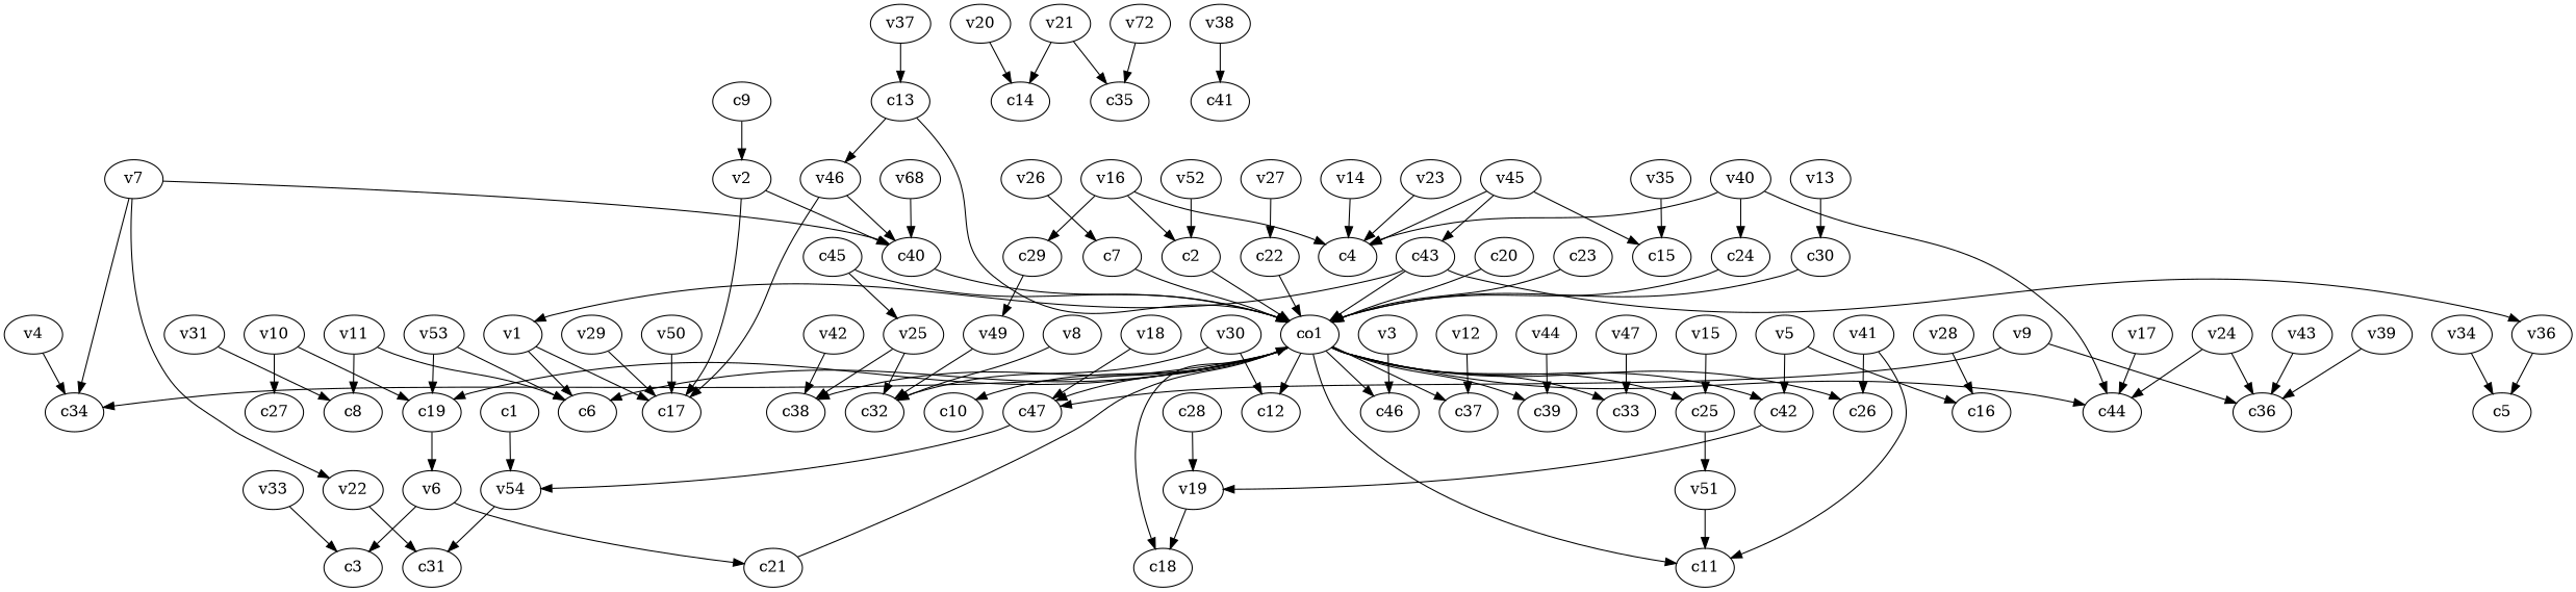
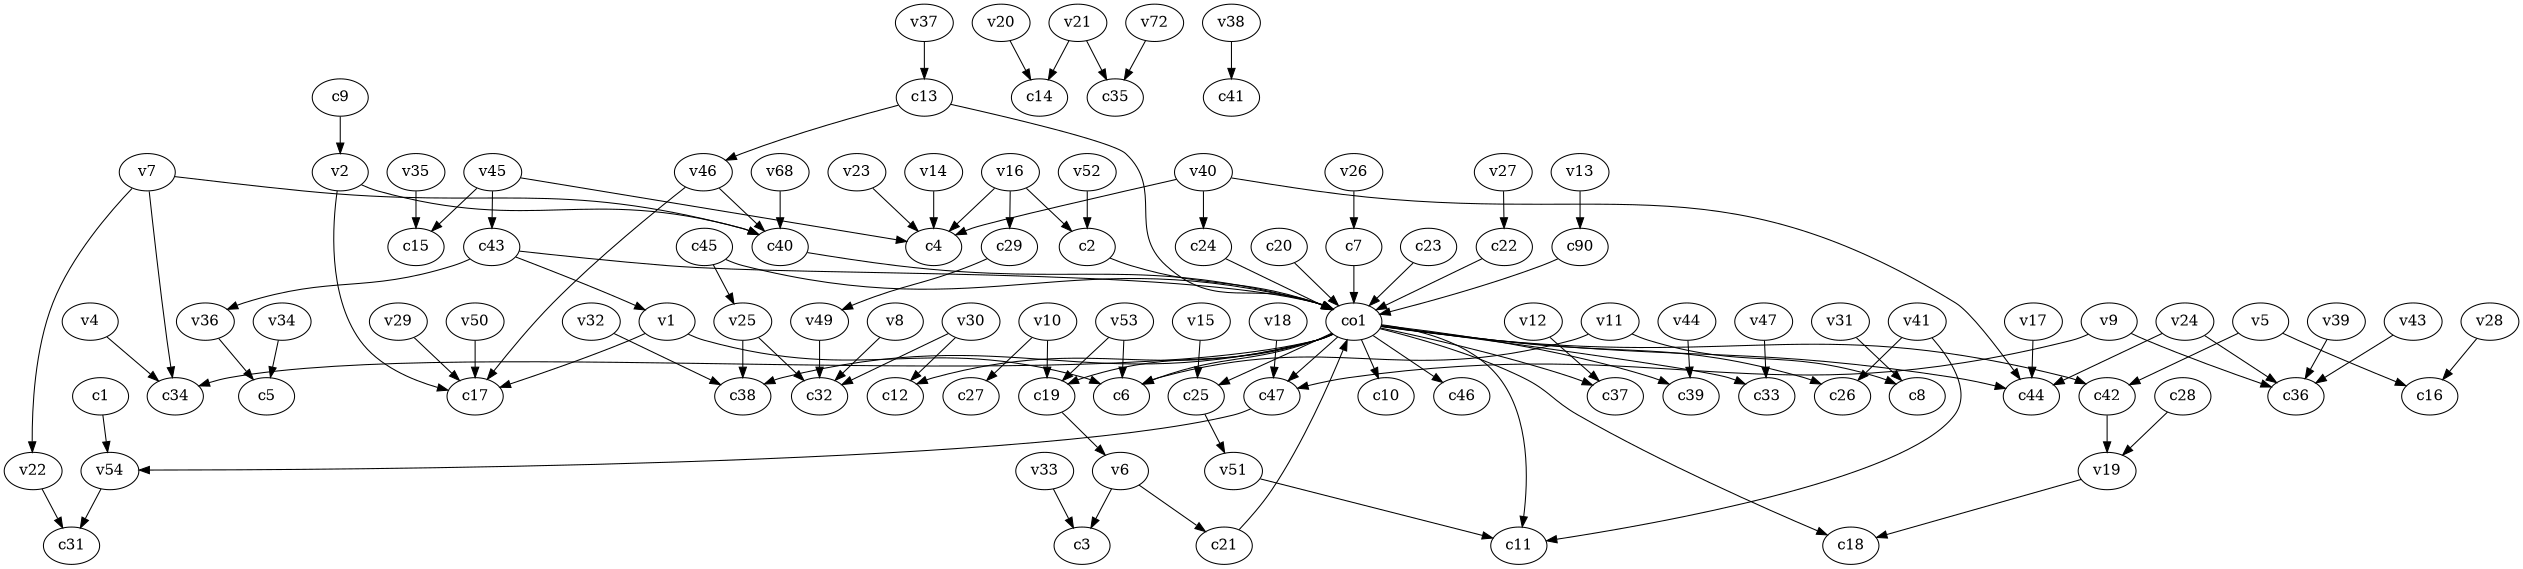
  strict digraph {
    edge [weight=1]
    c1
    v54
    c31
    c2
    co1
    c19
    c25
    c42
    c47
    c6
    c46
    c34
    c18
    c37
    c44
    c38
    c12
    c11
    c26
    c39
    c33
    c10
    c7
    c9
    v2
    c40
    c17
    c13
    v46
    v5
    c16
    v6
    c21
    c3
    c20
    c22
    c23
    c24
    v51
    c28
    v19
    c29
    v49
    c32
-   c30
+   c30 [label=c90]
    c43
    v1
    v36
    c5
    c45
    v25
-   v3
    v4
    v7
    v22
    v8
    v9
    c36
    v10
    c27
    v11
    c8
    v12
    v13
    v14
    c4
    v15
    v16
    v17
    v18
    v20
    c14
    v21
    c35
    v23
    v24
    v26
    v27
    v28
    v29
    v30
    v31
    n83 [label=v72]
    v33
    v34
    v35
    c15
    v37
    v38
    c41
    v39
    v40
    v41
-   v42
+   v42 [label=v32]
    v43
    v44
    v45
    v47
    n99 [label=v68]
    v50
    v52
    v53
    c1 -> v54
    v54 -> c31
    c2 -> co1
    co1 -> c19
    co1 -> c25
    co1 -> c42
    co1 -> c47
    co1 -> c6
    co1 -> c46
    co1 -> c34
    co1 -> c18
    co1 -> c37
    co1 -> c44
    co1 -> c38
    co1 -> c12
    co1 -> c11
    co1 -> c26
    co1 -> c39
    co1 -> c33
    co1 -> c10
    c19 -> v6
    c25 -> v51
    c42 -> v19
    c47 -> v54
    c7 -> co1
    c9 -> v2
    v2 -> c40
    v2 -> c17
    c40 -> co1
    c13 -> co1
    c13 -> v46
    v46 -> c40
    v46 -> c17
    v5 -> c42
    v5 -> c16
    v6 -> c21
    v6 -> c3
    c21 -> co1
    c20 -> co1
    c22 -> co1
    c23 -> co1
    c24 -> co1
    v51 -> c11
    c28 -> v19
    v19 -> c18
    c29 -> v49
    v49 -> c32
    c30 -> co1
    c43 -> co1
    c43 -> v1
    c43 -> v36
    v1 -> c6
    v1 -> c17
    v36 -> c5
    c45 -> co1
    c45 -> v25
    v25 -> c38
    v25 -> c32
-   v3 -> c46
    v4 -> c34
    v7 -> c34
    v7 -> c40
    v7 -> v22
    v22 -> c31
    v8 -> c32
    v9 -> c47
    v9 -> c36
    v10 -> c19
    v10 -> c27
    v11 -> c6
    v11 -> c8
    v12 -> c37
    v13 -> c30
    v14 -> c4
    v15 -> c25
    v16 -> c2
    v16 -> c29
    v16 -> c4
    v17 -> c44
    v18 -> c47
    v20 -> c14
    v21 -> c14
    v21 -> c35
    v23 -> c4
    v24 -> c44
    v24 -> c36
    v26 -> c7
    v27 -> c22
    v28 -> c16
    v29 -> c17
    v30 -> c12
    v30 -> c32
    v31 -> c8
    n83 -> c35
    v33 -> c3
    v34 -> c5
    v35 -> c15
    v37 -> c13
    v38 -> c41
    v39 -> c36
    v40 -> c44
    v40 -> c24
    v40 -> c4
    v41 -> c11
    v41 -> c26
    v42 -> c38
    v43 -> c36
    v44 -> c39
    v45 -> c43
    v45 -> c4
    v45 -> c15
    v47 -> c33
    n99 -> c40
    v50 -> c17
    v52 -> c2
    v53 -> c19
    v53 -> c6
  }
